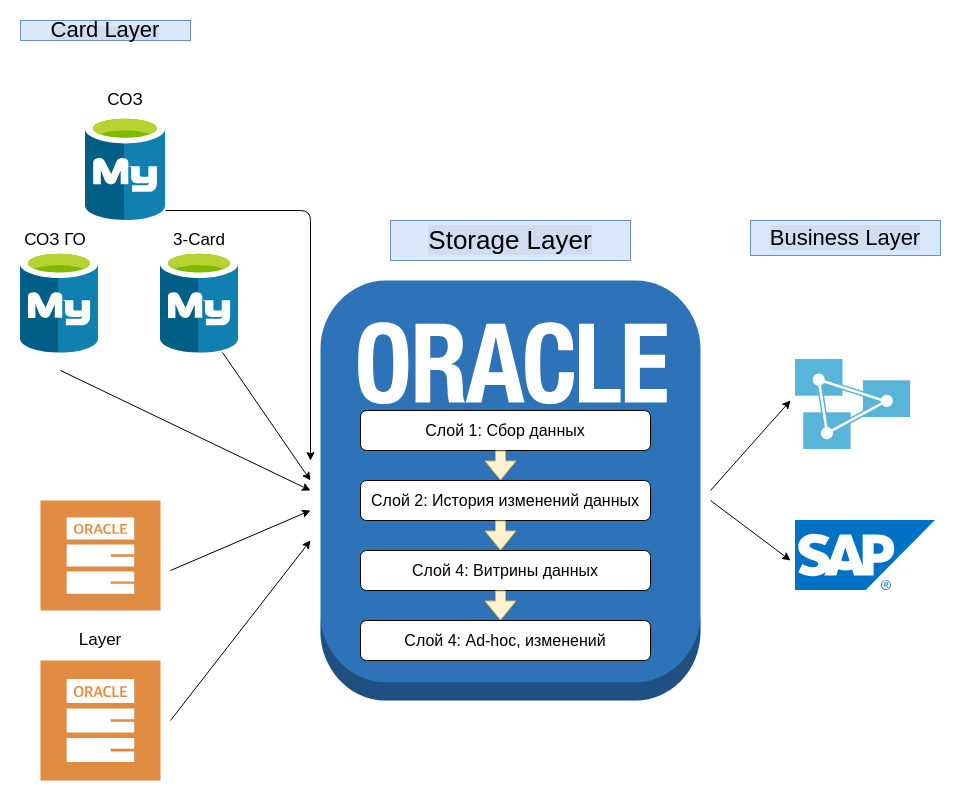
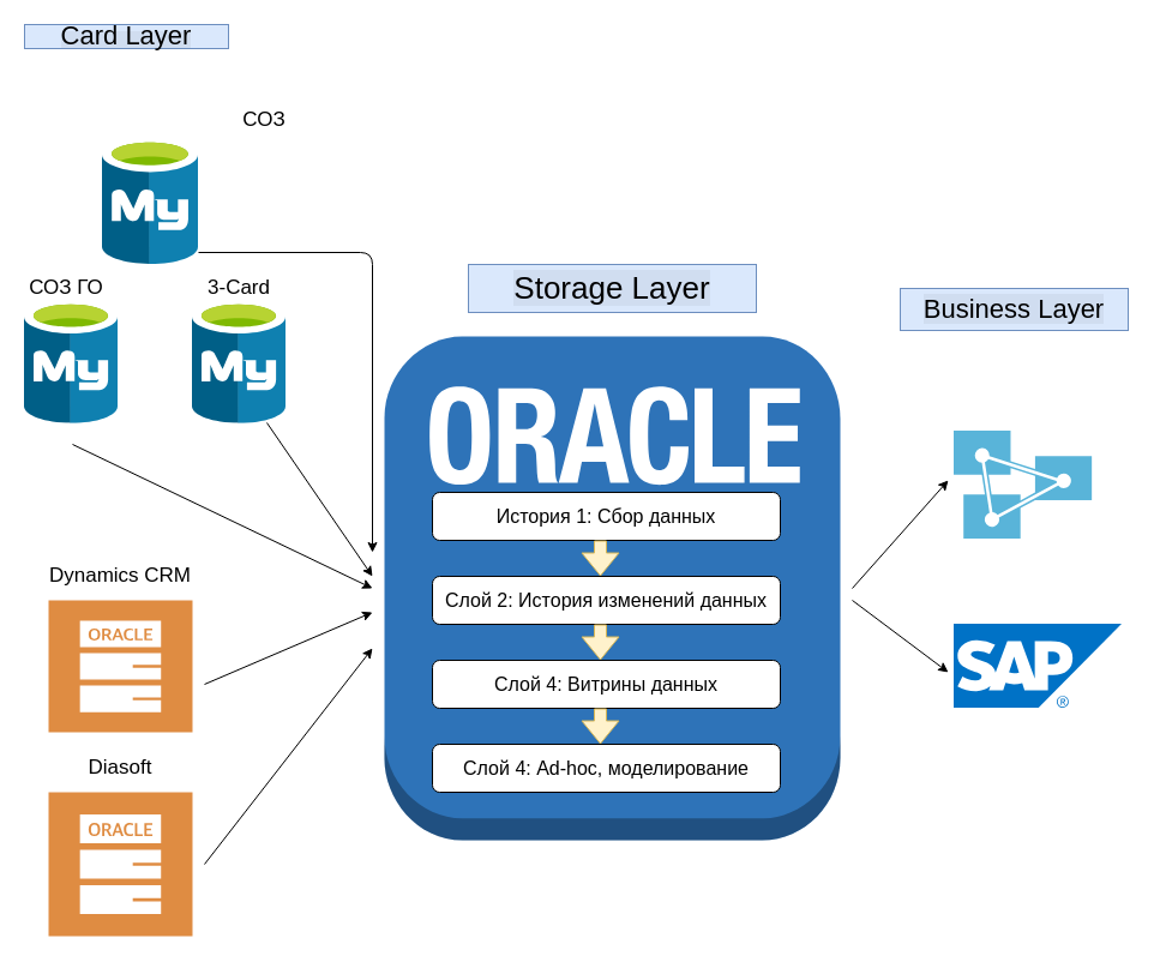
  <mxCell id="0" />
  <mxCell id="1" parent="0" />
  <mxCell id="2" value="" style="aspect=fixed;html=1;points=[];align=center;image;fontSize=12;image=img/lib/mscae/Azure_Database_for_MySQL_servers.svg;" vertex="1" parent="1"><mxGeometry x="85" y="114.73" width="80" height="105.27" as="geometry" /></mxCell>
  <mxCell id="3" value="" style="pointerEvents=1;shadow=0;dashed=0;html=1;strokeColor=none;fillColor=#DF8C42;labelPosition=center;verticalLabelPosition=bottom;verticalAlign=top;align=center;outlineConnect=0;shape=mxgraph.veeam2.oracle_db;" vertex="1" parent="1"><mxGeometry x="40" y="660" width="120" height="120" as="geometry" /></mxCell>
  <mxCell id="4" value="" style="pointerEvents=1;shadow=0;dashed=0;html=1;strokeColor=none;fillColor=#DF8C42;labelPosition=center;verticalLabelPosition=bottom;verticalAlign=top;align=center;outlineConnect=0;shape=mxgraph.veeam2.oracle_db;" vertex="1" parent="1"><mxGeometry x="40" y="500" width="120" height="110" as="geometry" /></mxCell>
  <mxCell id="5" value="&lt;span style=&quot;text-align: left ; background-color: rgba(27 , 31 , 35 , 0.05)&quot;&gt;&lt;font style=&quot;font-size: 22px&quot;&gt;Card Layer&lt;/font&gt;&lt;/span&gt;" style="text;html=1;strokeColor=#6c8ebf;fillColor=#dae8fc;align=center;verticalAlign=middle;whiteSpace=wrap;rounded=0;" vertex="1" parent="1"><mxGeometry x="20" y="20" width="170" height="20" as="geometry" /></mxCell>
- <mxCell id="7" value="&lt;font style=&quot;font-size: 17px&quot;&gt;Layer&lt;/font&gt;" style="text;html=1;strokeColor=none;fillColor=none;align=center;verticalAlign=middle;whiteSpace=wrap;rounded=0;" vertex="1" parent="1"><mxGeometry x="35" y="630" width="130" height="20" as="geometry" /></mxCell>
- <mxCell id="8" value="&lt;font style=&quot;font-size: 17px&quot;&gt;СОЗ&lt;/font&gt;" style="text;html=1;strokeColor=none;fillColor=none;align=center;verticalAlign=middle;whiteSpace=wrap;rounded=0;" vertex="1" parent="1"><mxGeometry x="90" y="90" width="70" height="20" as="geometry" /></mxCell>
+ <mxCell id="6" value="&lt;font style=&quot;font-size: 17px&quot;&gt;Dynamics CRM&lt;/font&gt;" style="text;html=1;strokeColor=none;fillColor=none;align=center;verticalAlign=middle;whiteSpace=wrap;rounded=0;" vertex="1" parent="1"><mxGeometry x="20" y="470" width="160" height="20" as="geometry" /></mxCell>
+ <mxCell id="7" value="&lt;font style=&quot;font-size: 17px&quot;&gt;Diasoft&lt;/font&gt;" style="text;html=1;strokeColor=none;fillColor=none;align=center;verticalAlign=middle;whiteSpace=wrap;rounded=0;" vertex="1" parent="1"><mxGeometry x="35" y="630" width="130" height="20" as="geometry" /></mxCell>
+ <mxCell id="8" value="&lt;font style=&quot;font-size: 17px&quot;&gt;СОЗ&lt;/font&gt;" style="text;html=1;strokeColor=none;fillColor=none;align=center;verticalAlign=middle;whiteSpace=wrap;rounded=0;" vertex="1" parent="1"><mxGeometry x="185" y="90" width="70" height="20" as="geometry" /></mxCell>
  <mxCell id="9" value="" style="aspect=fixed;html=1;points=[];align=center;image;fontSize=12;image=img/lib/mscae/Azure_Database_for_MySQL_servers.svg;" vertex="1" parent="1"><mxGeometry x="160" y="250" width="78" height="102.63" as="geometry" /></mxCell>
  <mxCell id="10" value="" style="aspect=fixed;html=1;points=[];align=center;image;fontSize=12;image=img/lib/mscae/Azure_Database_for_MySQL_servers.svg;" vertex="1" parent="1"><mxGeometry x="20" y="250" width="78" height="102.63" as="geometry" /></mxCell>
  <mxCell id="11" value="&lt;font style=&quot;font-size: 17px&quot;&gt;СОЗ ГО&lt;/font&gt;" style="text;html=1;strokeColor=none;fillColor=none;align=center;verticalAlign=middle;whiteSpace=wrap;rounded=0;" vertex="1" parent="1"><mxGeometry x="20" y="230" width="70" height="20" as="geometry" /></mxCell>
  <mxCell id="12" value="&lt;font style=&quot;font-size: 17px&quot;&gt;3-Card&lt;/font&gt;" style="text;html=1;strokeColor=none;fillColor=none;align=center;verticalAlign=middle;whiteSpace=wrap;rounded=0;" vertex="1" parent="1"><mxGeometry x="154" y="230" width="90" height="20" as="geometry" /></mxCell>
  <mxCell id="13" value="" style="outlineConnect=0;dashed=0;verticalLabelPosition=bottom;verticalAlign=top;align=center;html=1;shape=mxgraph.aws3.oracle_db_instance_2;fillColor=#2E73B8;gradientColor=none;" vertex="1" parent="1"><mxGeometry x="320" y="280" width="380" height="420" as="geometry" /></mxCell>
  <mxCell id="14" value="&lt;span style=&quot;font-size: 26px; text-align: left; background-color: rgba(27, 31, 35, 0.05);&quot;&gt;Storage Layer&lt;/span&gt;" style="text;html=1;strokeColor=#6c8ebf;fillColor=#dae8fc;align=center;verticalAlign=middle;whiteSpace=wrap;rounded=0;fontSize=26;" vertex="1" parent="1"><mxGeometry x="390" y="220" width="240" height="40" as="geometry" /></mxCell>
- <mxCell id="15" value="&lt;font style=&quot;font-size: 16px&quot;&gt;Слой 1: Сбор данных&lt;/font&gt;" style="rounded=1;whiteSpace=wrap;html=1;" vertex="1" parent="1"><mxGeometry x="360" y="410" width="290" height="40" as="geometry" /></mxCell>
+ <mxCell id="15" value="&lt;font style=&quot;font-size: 16px&quot;&gt;История 1: Сбор данных&lt;/font&gt;" style="rounded=1;whiteSpace=wrap;html=1;" vertex="1" parent="1"><mxGeometry x="360" y="410" width="290" height="40" as="geometry" /></mxCell>
  <mxCell id="16" value="&lt;font style=&quot;font-size: 16px&quot;&gt;Слой 2: История изменений данных&lt;/font&gt;" style="rounded=1;whiteSpace=wrap;html=1;" vertex="1" parent="1"><mxGeometry x="360" y="480" width="290" height="40" as="geometry" /></mxCell>
  <mxCell id="17" value="&lt;font style=&quot;font-size: 16px&quot;&gt;Слой 4: Витрины данных&lt;/font&gt;" style="rounded=1;whiteSpace=wrap;html=1;" vertex="1" parent="1"><mxGeometry x="360" y="550" width="290" height="40" as="geometry" /></mxCell>
- <mxCell id="18" value="&lt;font style=&quot;font-size: 16px&quot;&gt;Слой 4: Ad-hoc, изменений&lt;/font&gt;" style="rounded=1;whiteSpace=wrap;html=1;" vertex="1" parent="1"><mxGeometry x="360" y="620" width="290" height="40" as="geometry" /></mxCell>
+ <mxCell id="18" value="&lt;font style=&quot;font-size: 16px&quot;&gt;Слой 4: Ad-hoc, моделирование&lt;/font&gt;" style="rounded=1;whiteSpace=wrap;html=1;" vertex="1" parent="1"><mxGeometry x="360" y="620" width="290" height="40" as="geometry" /></mxCell>
  <mxCell id="19" value="" style="edgeStyle=elbowEdgeStyle;elbow=vertical;endArrow=classic;html=1;fontSize=26;" edge="1" parent="1" source="2"><mxGeometry width="50" height="50" relative="1" as="geometry"><mxPoint x="460" y="530" as="sourcePoint" /><mxPoint x="310" y="460" as="targetPoint" /><Array as="points"><mxPoint x="270" y="210" /></Array></mxGeometry></mxCell>
  <mxCell id="20" value="" style="endArrow=classic;html=1;fontSize=26;exitX=0.795;exitY=0.994;exitDx=0;exitDy=0;exitPerimeter=0;" edge="1" parent="1" source="9"><mxGeometry width="50" height="50" relative="1" as="geometry"><mxPoint x="460" y="330" as="sourcePoint" /><mxPoint x="310" y="480" as="targetPoint" /></mxGeometry></mxCell>
  <mxCell id="21" value="" style="endArrow=classic;html=1;fontSize=26;" edge="1" parent="1"><mxGeometry width="50" height="50" relative="1" as="geometry"><mxPoint x="60" y="370" as="sourcePoint" /><mxPoint x="310" y="490" as="targetPoint" /></mxGeometry></mxCell>
  <mxCell id="22" value="" style="endArrow=classic;html=1;fontSize=26;" edge="1" parent="1"><mxGeometry width="50" height="50" relative="1" as="geometry"><mxPoint x="170" y="570" as="sourcePoint" /><mxPoint x="310" y="510" as="targetPoint" /></mxGeometry></mxCell>
  <mxCell id="23" value="" style="endArrow=classic;html=1;fontSize=26;" edge="1" parent="1"><mxGeometry width="50" height="50" relative="1" as="geometry"><mxPoint x="170" y="720" as="sourcePoint" /><mxPoint x="310" y="540" as="targetPoint" /></mxGeometry></mxCell>
  <mxCell id="24" value="" style="shape=flexArrow;endArrow=classic;html=1;fontSize=26;fillColor=#fff2cc;strokeColor=#d6b656;width=10;endSize=6;" edge="1" parent="1"><mxGeometry width="50" height="50" relative="1" as="geometry"><mxPoint x="500" y="450" as="sourcePoint" /><mxPoint x="500" y="480" as="targetPoint" /></mxGeometry></mxCell>
  <mxCell id="25" value="" style="shape=flexArrow;endArrow=classic;html=1;fontSize=26;fillColor=#fff2cc;strokeColor=#d6b656;width=10;endSize=6;" edge="1" parent="1"><mxGeometry width="50" height="50" relative="1" as="geometry"><mxPoint x="500" y="520" as="sourcePoint" /><mxPoint x="500" y="550" as="targetPoint" /></mxGeometry></mxCell>
  <mxCell id="26" value="" style="shape=flexArrow;endArrow=classic;html=1;fontSize=26;fillColor=#fff2cc;strokeColor=#d6b656;width=10;endSize=6;" edge="1" parent="1"><mxGeometry width="50" height="50" relative="1" as="geometry"><mxPoint x="500" y="590" as="sourcePoint" /><mxPoint x="500" y="620" as="targetPoint" /></mxGeometry></mxCell>
  <mxCell id="27" value="" style="aspect=fixed;html=1;points=[];align=center;image;fontSize=12;image=img/lib/mscae/Analysis_Services.svg;" vertex="1" parent="1"><mxGeometry x="795" y="359" width="115.38" height="90" as="geometry" /></mxCell>
- <mxCell id="28" value="&lt;span style=&quot;font-size: 22px; text-align: left; background-color: rgba(27, 31, 35, 0.05);&quot;&gt;Business Layer&lt;/span&gt;" style="text;html=1;strokeColor=#6c8ebf;fillColor=#dae8fc;align=center;verticalAlign=middle;whiteSpace=wrap;rounded=0;fontSize=22;" vertex="1" parent="1"><mxGeometry x="750" y="220" width="190" height="35" as="geometry" /></mxCell>
+ <mxCell id="28" value="&lt;span style=&quot;font-size: 22px; text-align: left; background-color: rgba(27, 31, 35, 0.05);&quot;&gt;Business Layer&lt;/span&gt;" style="text;html=1;strokeColor=#6c8ebf;fillColor=#dae8fc;align=center;verticalAlign=middle;whiteSpace=wrap;rounded=0;fontSize=22;" vertex="1" parent="1"><mxGeometry x="750" y="240" width="190" height="35" as="geometry" /></mxCell>
  <mxCell id="29" value="" style="aspect=fixed;html=1;points=[];align=center;image;fontSize=12;image=img/lib/mscae/SAP_HANA_on_Azure.svg;" vertex="1" parent="1"><mxGeometry x="795" y="520" width="140" height="70" as="geometry" /></mxCell>
  <mxCell id="30" value="" style="endArrow=classic;html=1;fontSize=22;" edge="1" parent="1"><mxGeometry width="50" height="50" relative="1" as="geometry"><mxPoint x="710" y="490" as="sourcePoint" /><mxPoint x="790" y="400" as="targetPoint" /></mxGeometry></mxCell>
  <mxCell id="31" value="" style="endArrow=classic;html=1;fontSize=22;" edge="1" parent="1"><mxGeometry width="50" height="50" relative="1" as="geometry"><mxPoint x="710" y="500" as="sourcePoint" /><mxPoint x="790" y="560" as="targetPoint" /></mxGeometry></mxCell>
